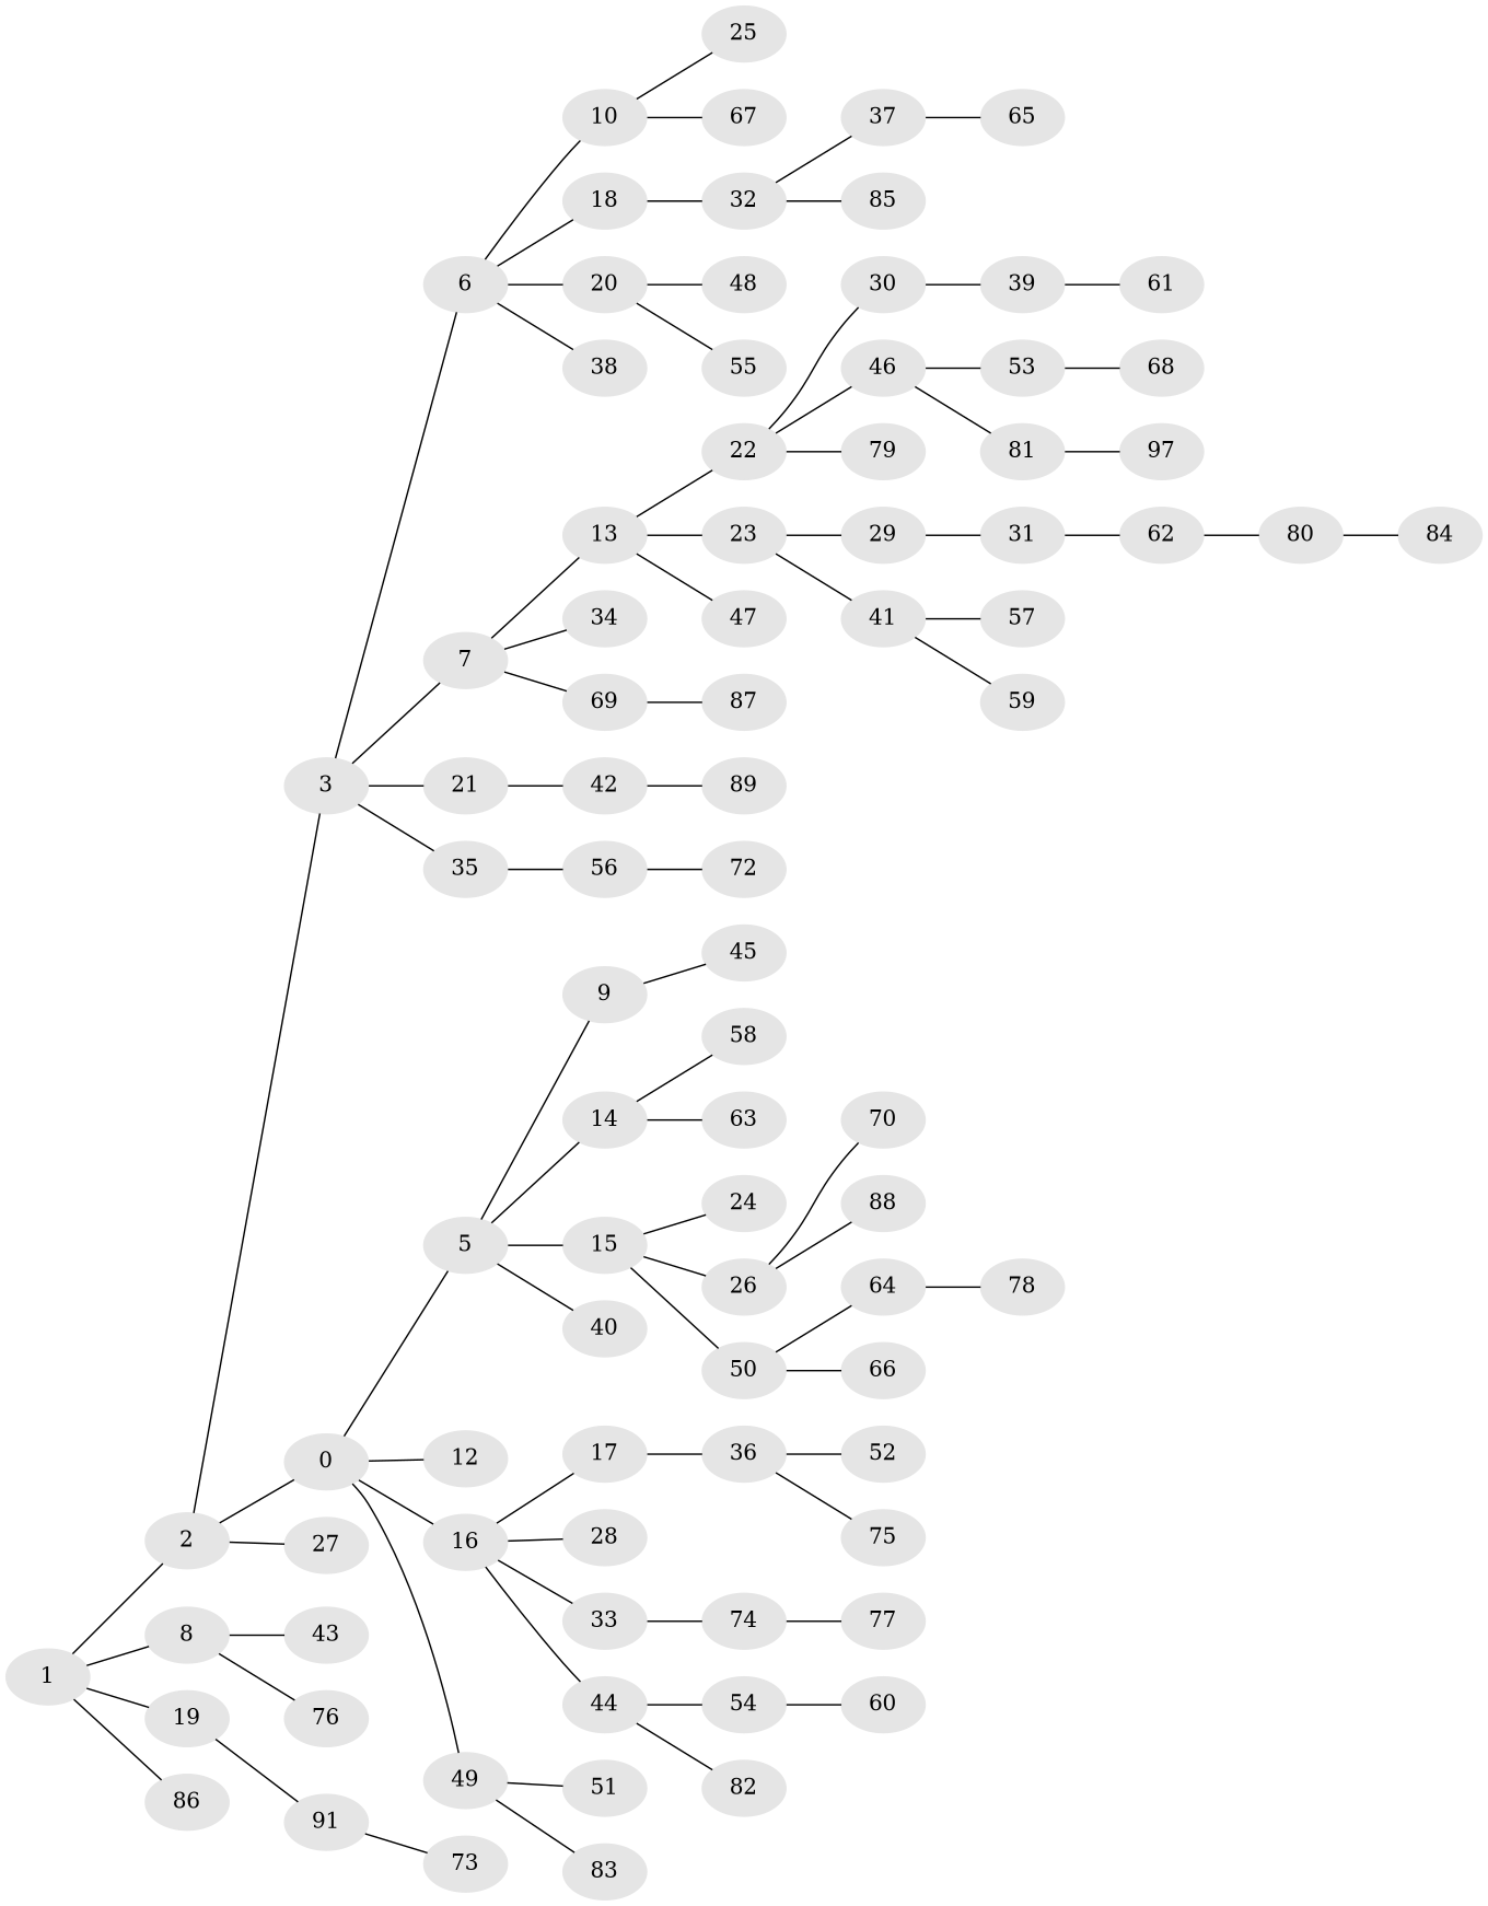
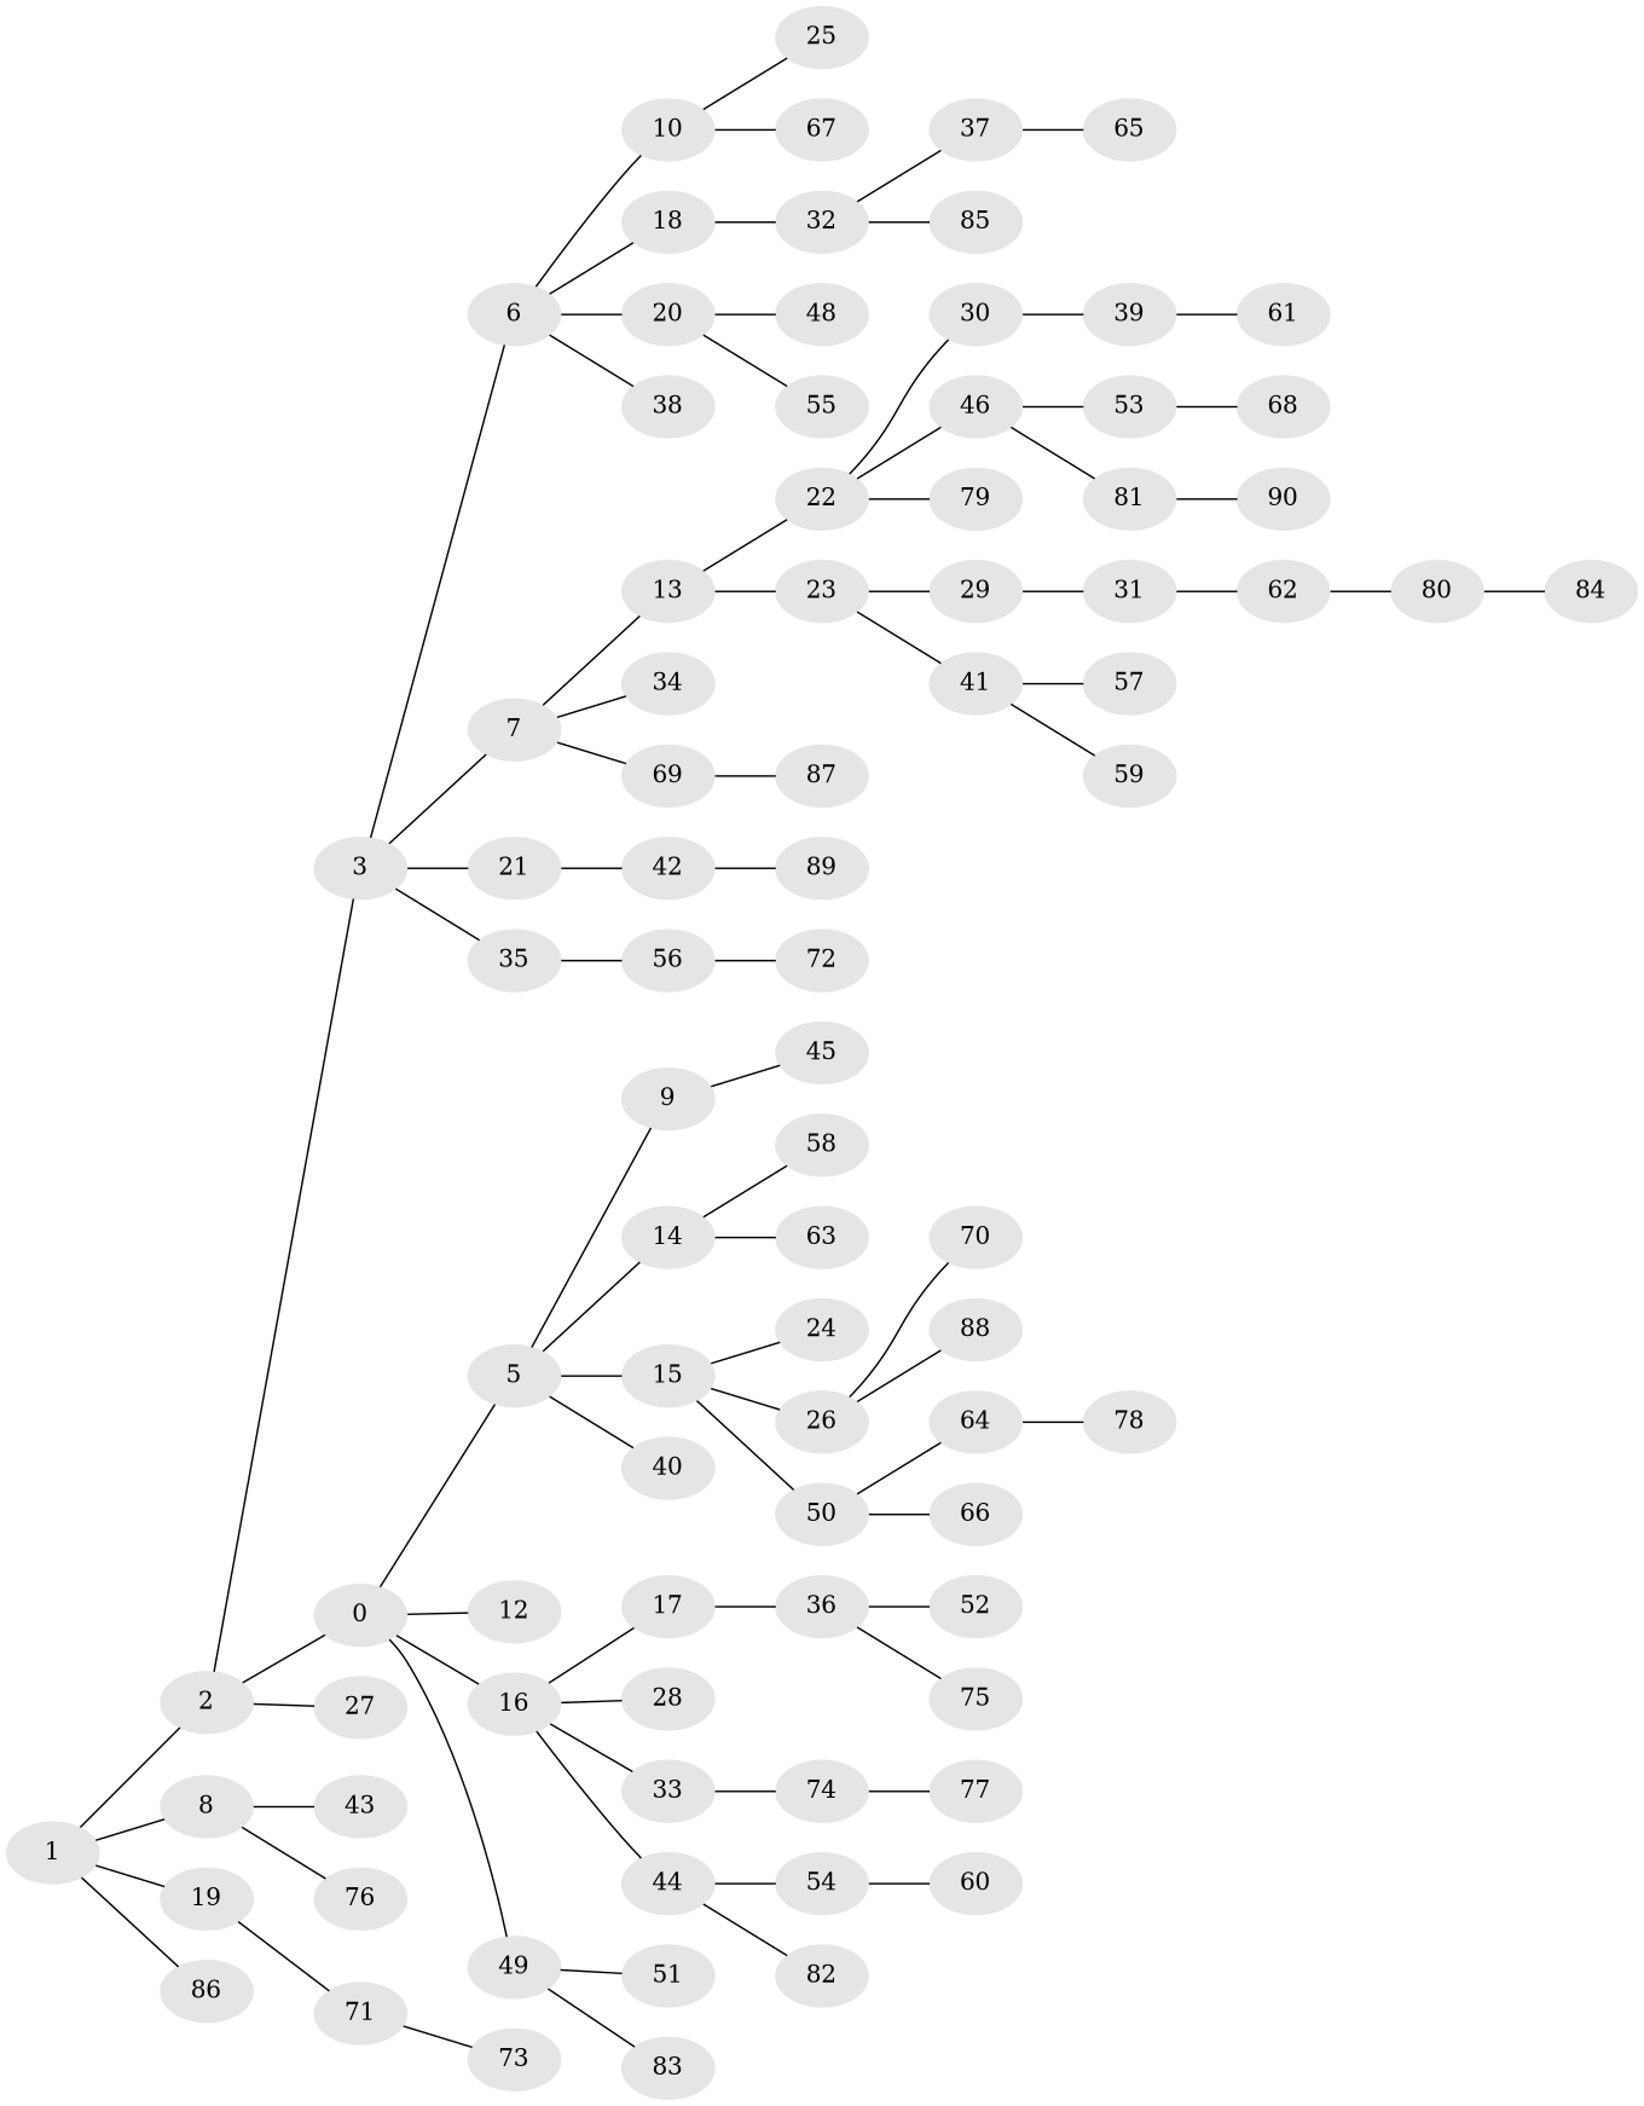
  graph {
    rankdir=LR
    node [color=gray90 style=filled]
    1
    2
    8
    19
    86
    3
    n7 [label=0]
    27
    43
    76
-   71 [label=91]
+   71
    6
    7
    21
    35
    5
    12
    16
    49
    10
    18
    20
    38
    13
    34
    69
    42
    56
    9
    14
    15
    40
    17
    28
    33
    44
    51
    83
    45
    58
    63
    24
    26
    50
    25
    67
    32
    48
    55
    22
    23
-   47
    87
    30
    46
    79
    29
    41
    70
    88
    64
    66
    36
    74
    54
    82
    52
    75
    37
    85
    73
    89
    39
    53
    81
    31
    57
    59
    62
    61
    80
    65
    77
    72
    60
    68
-   90 [label=97]
+   90
    78
    84
    1 -- 2
    1 -- 8
    1 -- 19
    1 -- 86
    2 -- 3
    2 -- n7
    2 -- 27
    8 -- 43
    8 -- 76
    19 -- 71
    3 -- 6
    3 -- 7
    3 -- 21
    3 -- 35
    n7 -- 5
    n7 -- 12
    n7 -- 16
    n7 -- 49
    71 -- 73
    6 -- 10
    6 -- 18
    6 -- 20
    6 -- 38
    7 -- 13
    7 -- 34
    7 -- 69
    21 -- 42
    35 -- 56
    5 -- 9
    5 -- 14
    5 -- 15
    5 -- 40
    16 -- 17
    16 -- 28
    16 -- 33
    16 -- 44
    49 -- 51
    49 -- 83
    10 -- 25
    10 -- 67
    18 -- 32
    20 -- 48
    20 -- 55
    13 -- 22
    13 -- 23
-   13 -- 47
    69 -- 87
    42 -- 89
    56 -- 72
    9 -- 45
    14 -- 58
    14 -- 63
    15 -- 24
    15 -- 26
    15 -- 50
    17 -- 36
    33 -- 74
    44 -- 54
    44 -- 82
    26 -- 70
    26 -- 88
    50 -- 64
    50 -- 66
    32 -- 37
    32 -- 85
    22 -- 30
    22 -- 46
    22 -- 79
    23 -- 29
    23 -- 41
    30 -- 39
    46 -- 53
    46 -- 81
    29 -- 31
    41 -- 57
    41 -- 59
    64 -- 78
    36 -- 52
    36 -- 75
    74 -- 77
    54 -- 60
    37 -- 65
    39 -- 61
    53 -- 68
    81 -- 90
    31 -- 62
    62 -- 80
    80 -- 84
  }
